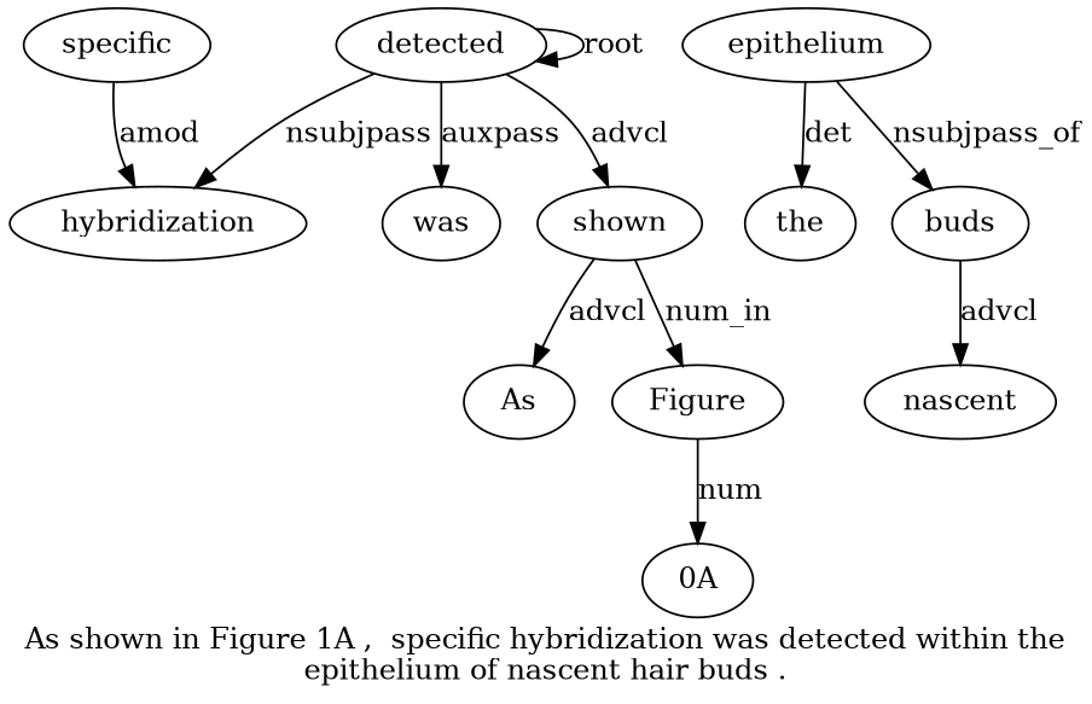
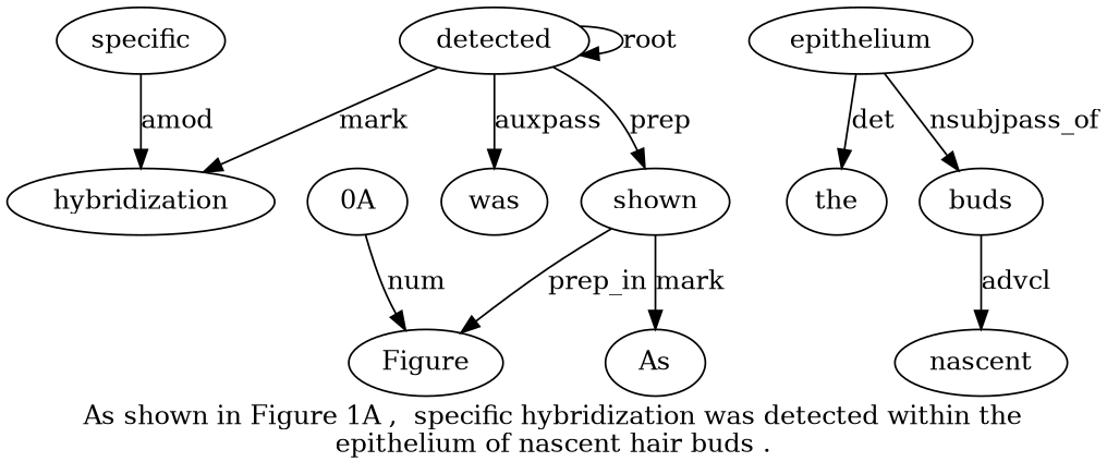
  digraph {
    label="As shown in Figure 1A ,  specific hybridization was detected within the\nepithelium of nascent hair buds ."
    node [fillcolor=white style=filled]
    n1 [label=shown]
    n2 [label=As]
    n3 [label=Figure]
    n4 [label="0A"]
    n5 [label=detected]
    n6 [label=hybridization]
    n7 [label=was]
    n8 [label=epithelium]
    n9 [label=the]
    n10 [label=buds]
    n11 [label=specific]
    n12 [label=nascent]
-   n1 -> n2 [label=advcl]
-   n1 -> n3 [label=num_in]
-   n3 -> n4 [label=num]
-   n5 -> n1 [label=advcl]
+   n1 -> n2 [label=mark]
+   n1 -> n3 [label=prep_in]
+   n4 -> n3 [label=num]
+   n5 -> n1 [label=prep]
    n5 -> n5 [label=root]
-   n5 -> n6 [label=nsubjpass]
+   n5 -> n6 [label=mark]
    n5 -> n7 [label=auxpass]
    n8 -> n9 [label=det]
    n8 -> n10 [label=nsubjpass_of]
    n10 -> n12 [label=advcl]
    n11 -> n6 [label=amod]
  }
